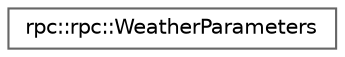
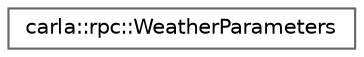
  digraph {
    rankdir=LR
-   n1 [color=grey40 fillcolor=white fontname=Helvetica fontsize=10 height=0.2 label="rpc::rpc::WeatherParameters" shape=box style=filled width=0.4]
+   n1 [color=grey40 fillcolor=white fontname=Helvetica fontsize=10 height=0.2 label="carla::rpc::WeatherParameters" shape=box style=filled width=0.4]
  }
